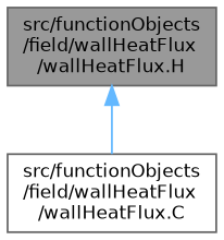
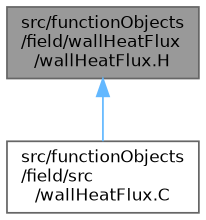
  digraph {
    node [fontname=Helvetica fontsize=10 shape=box style=filled]
    n1 [color=gray40 fillcolor=grey60 fontcolor=black height=0.2 label="src/functionObjects\l/field/wallHeatFlux\l/wallHeatFlux.H" width=0.4]
-   n2 [color=grey40 fillcolor=white height=0.2 label="src/functionObjects\l/field/wallHeatFlux\l/wallHeatFlux.C" width=0.4]
+   n2 [color=grey40 fillcolor=white height=0.2 label="src/functionObjects\l/field/src\l/wallHeatFlux.C" width=0.4]
    n1 -> n2 [color=steelblue1 dir=back fontname=Helvetica fontsize=10 labelfontname=Helvetica labelfontsize=10 style=solid]
  }
